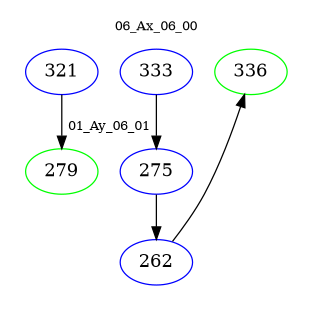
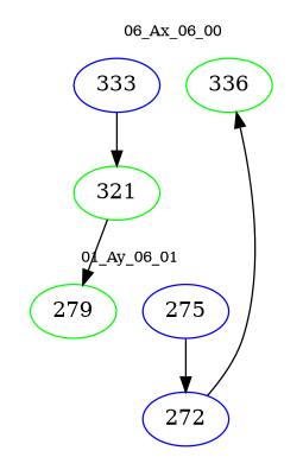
  digraph {
    node [color=blue]
    edge [color=black]
    n1 [label=333]
    n2 [color=green label=336]
-   n3 [label=321]
+   n3 [color=green label=321]
    n4 [label=275]
-   n5 [label=262]
+   n5 [label=272]
    n6 [color=green label=279]
    subgraph cluster_1 {
      color=white
      fontsize=10
      label="06_Ax_06_00"
      n1
      n2
      n3
    }
    subgraph cluster_2 {
      color=white
      fontsize=10
      label="01_Ay_06_01"
      n4
      n5
      n6
    }
-   n1 -> n4
+   n1 -> n3
    n3 -> n6
    n4 -> n5
    n5 -> n2
  }
